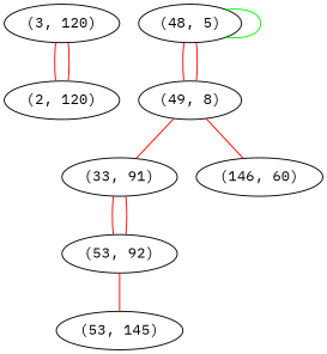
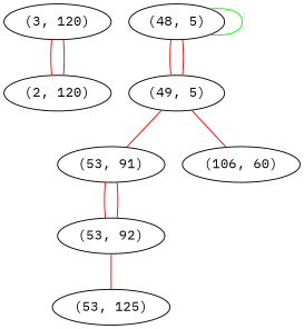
  graph {
    fontname="IBM Plex Mono"
    node [fontname="IBM Plex Mono"]
    edge [color=red fontname="IBM Plex Mono" weight=1]
    "(3, 120)"
    "(2, 120)"
    "(53, 92)"
-   "(53, 145)"
+   "(53, 145)" [label="(53, 125)"]
    n5 [label="(48, 5)"]
-   "(49, 8)"
-   "(53, 91)" [label="(33, 91)"]
-   "(106, 60)" [label="(146, 60)"]
+   "(49, 8)" [label="(49, 5)"]
+   "(53, 91)"
+   "(106, 60)"
    "(3, 120)" -- "(2, 120)"
    "(3, 120)" -- "(2, 120)"
    "(53, 92)" -- "(53, 145)"
    n5 -- n5 [color=green weight=2]
    n5 -- "(49, 8)"
    n5 -- "(49, 8)"
    "(49, 8)" -- "(53, 91)"
    "(49, 8)" -- "(106, 60)"
    "(53, 91)" -- "(53, 92)"
    "(53, 91)" -- "(53, 92)"
  }
